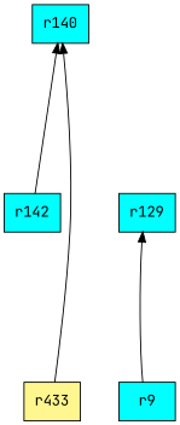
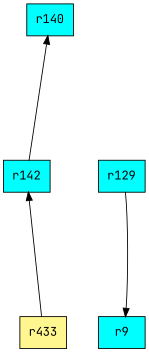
  digraph {
    fontname="JetBrains Mono"
    rankdir=BT
    ranksep=2.0
    node [fillcolor=cyan fontname="JetBrains Mono" shape=record style=filled]
    edge [fontname="JetBrains Mono"]
    n1 [label="{r142}"]
    n2 [label="{r140}"]
    n3 [label="{r9}"]
    n4 [label="{r129}"]
    n5 [fillcolor=khaki1 label="{r433}"]
    n1 -> n2
-   n3 -> n4
-   n5 -> n2
+   n4 -> n3
+   n5 -> n1
  }
